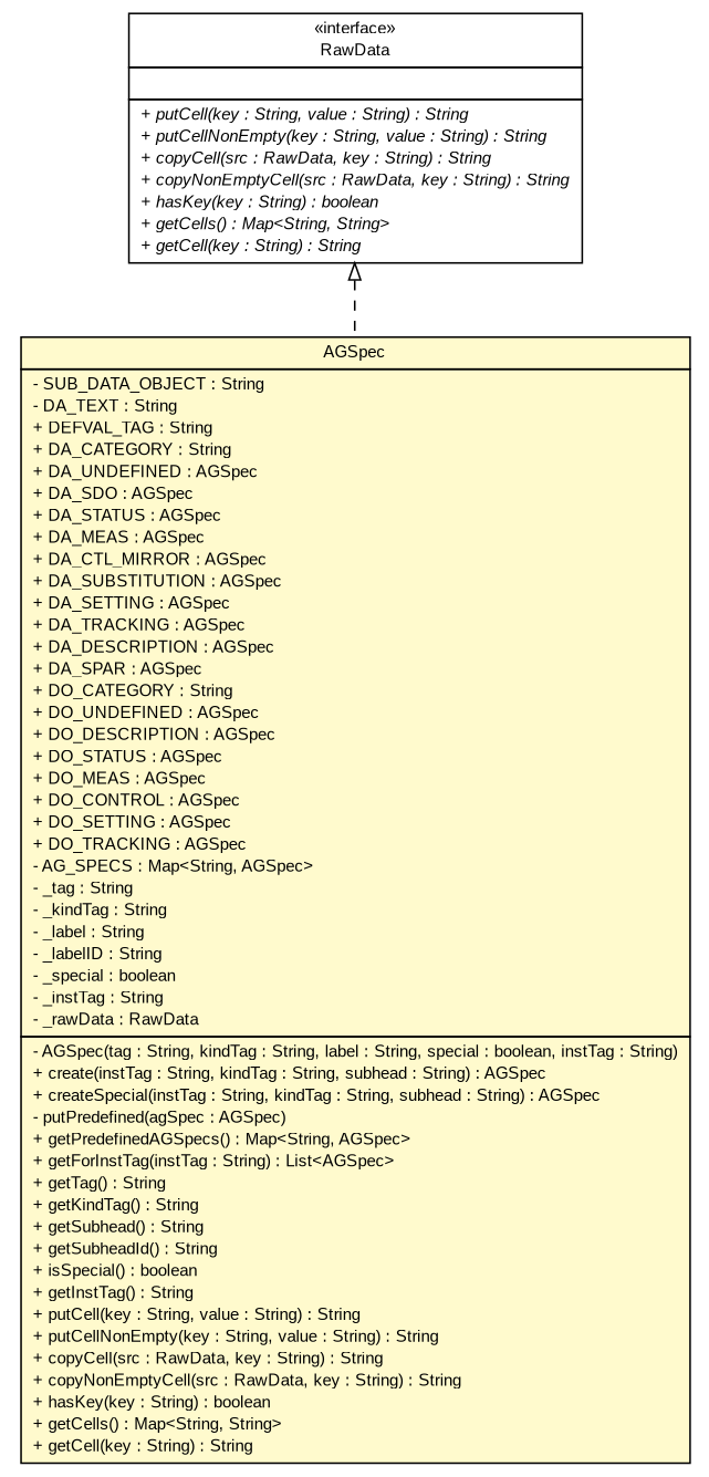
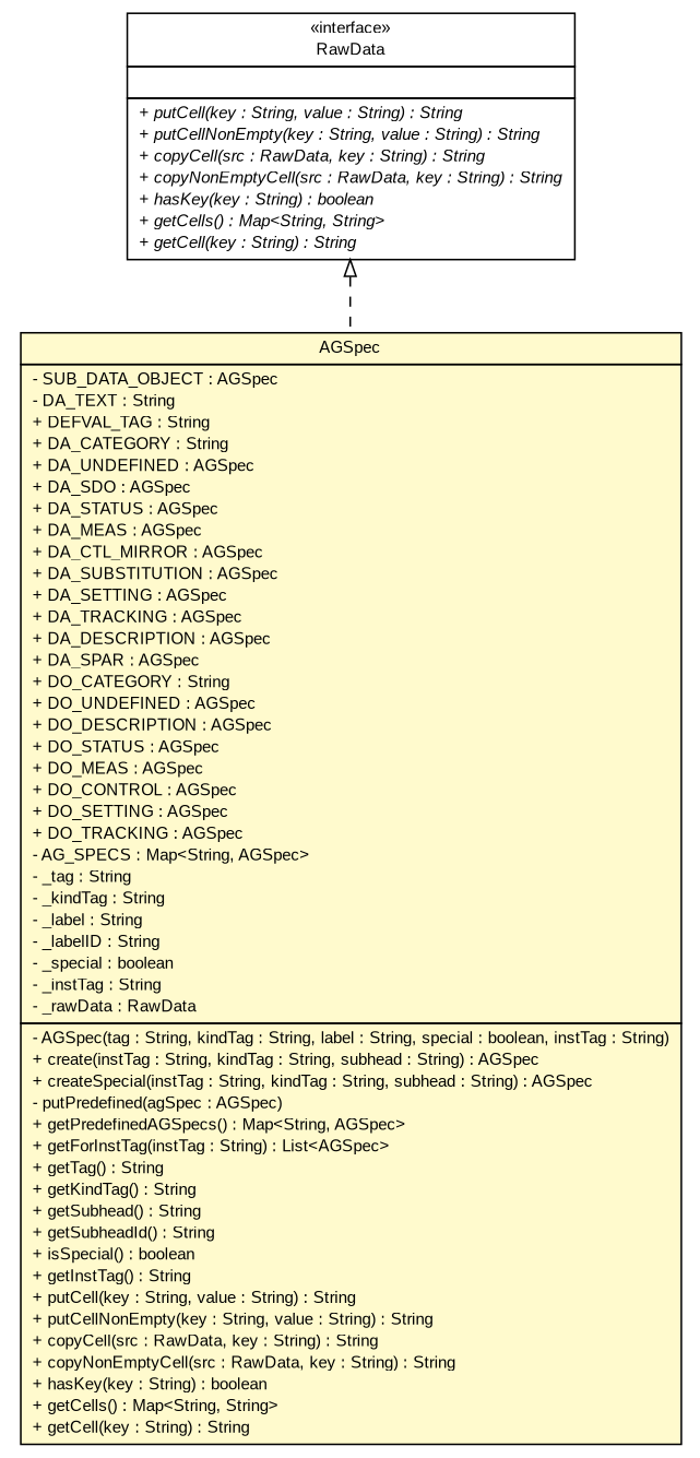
  digraph {
    nodesep=0.25
    ranksep=0.5
    node [fontcolor=black fontname=arial fontsize=10.0 shape=plaintext]
    n1 [label=<<table title="org.tanjakostic.jcleancim.docgen.collector.RawData" border="0" cellborder="1" cellspacing="0" cellpadding="2" port="p" href="./RawData.html"> 		<tr><td><table border="0" cellspacing="0" cellpadding="1"> <tr><td align="center" balign="center"> &#171;interface&#187; </td></tr> <tr><td align="center" balign="center"> RawData </td></tr> 		</table></td></tr> 		<tr><td><table border="0" cellspacing="0" cellpadding="1"> <tr><td align="left" balign="left">  </td></tr> 		</table></td></tr> 		<tr><td><table border="0" cellspacing="0" cellpadding="1"> <tr><td align="left" balign="left"><font face="Arial Italic" point-size="10.0"> + putCell(key : String, value : String) : String </font></td></tr> <tr><td align="left" balign="left"><font face="Arial Italic" point-size="10.0"> + putCellNonEmpty(key : String, value : String) : String </font></td></tr> <tr><td align="left" balign="left"><font face="Arial Italic" point-size="10.0"> + copyCell(src : RawData, key : String) : String </font></td></tr> <tr><td align="left" balign="left"><font face="Arial Italic" point-size="10.0"> + copyNonEmptyCell(src : RawData, key : String) : String </font></td></tr> <tr><td align="left" balign="left"><font face="Arial Italic" point-size="10.0"> + hasKey(key : String) : boolean </font></td></tr> <tr><td align="left" balign="left"><font face="Arial Italic" point-size="10.0"> + getCells() : Map&lt;String, String&gt; </font></td></tr> <tr><td align="left" balign="left"><font face="Arial Italic" point-size="10.0"> + getCell(key : String) : String </font></td></tr> 		</table></td></tr> 		</table>>]
-   n2 [label=<<table title="org.tanjakostic.jcleancim.docgen.collector.AGSpec" border="0" cellborder="1" cellspacing="0" cellpadding="2" port="p" bgcolor="lemonChiffon" href="./AGSpec.html"> 		<tr><td><table border="0" cellspacing="0" cellpadding="1"> <tr><td align="center" balign="center"> AGSpec </td></tr> 		</table></td></tr> 		<tr><td><table border="0" cellspacing="0" cellpadding="1"> <tr><td align="left" balign="left"> - SUB_DATA_OBJECT : String </td></tr> <tr><td align="left" balign="left"> - DA_TEXT : String </td></tr> <tr><td align="left" balign="left"> + DEFVAL_TAG : String </td></tr> <tr><td align="left" balign="left"> + DA_CATEGORY : String </td></tr> <tr><td align="left" balign="left"> + DA_UNDEFINED : AGSpec </td></tr> <tr><td align="left" balign="left"> + DA_SDO : AGSpec </td></tr> <tr><td align="left" balign="left"> + DA_STATUS : AGSpec </td></tr> <tr><td align="left" balign="left"> + DA_MEAS : AGSpec </td></tr> <tr><td align="left" balign="left"> + DA_CTL_MIRROR : AGSpec </td></tr> <tr><td align="left" balign="left"> + DA_SUBSTITUTION : AGSpec </td></tr> <tr><td align="left" balign="left"> + DA_SETTING : AGSpec </td></tr> <tr><td align="left" balign="left"> + DA_TRACKING : AGSpec </td></tr> <tr><td align="left" balign="left"> + DA_DESCRIPTION : AGSpec </td></tr> <tr><td align="left" balign="left"> + DA_SPAR : AGSpec </td></tr> <tr><td align="left" balign="left"> + DO_CATEGORY : String </td></tr> <tr><td align="left" balign="left"> + DO_UNDEFINED : AGSpec </td></tr> <tr><td align="left" balign="left"> + DO_DESCRIPTION : AGSpec </td></tr> <tr><td align="left" balign="left"> + DO_STATUS : AGSpec </td></tr> <tr><td align="left" balign="left"> + DO_MEAS : AGSpec </td></tr> <tr><td align="left" balign="left"> + DO_CONTROL : AGSpec </td></tr> <tr><td align="left" balign="left"> + DO_SETTING : AGSpec </td></tr> <tr><td align="left" balign="left"> + DO_TRACKING : AGSpec </td></tr> <tr><td align="left" balign="left"> - AG_SPECS : Map&lt;String, AGSpec&gt; </td></tr> <tr><td align="left" balign="left"> - _tag : String </td></tr> <tr><td align="left" balign="left"> - _kindTag : String </td></tr> <tr><td align="left" balign="left"> - _label : String </td></tr> <tr><td align="left" balign="left"> - _labelID : String </td></tr> <tr><td align="left" balign="left"> - _special : boolean </td></tr> <tr><td align="left" balign="left"> - _instTag : String </td></tr> <tr><td align="left" balign="left"> - _rawData : RawData </td></tr> 		</table></td></tr> 		<tr><td><table border="0" cellspacing="0" cellpadding="1"> <tr><td align="left" balign="left"> - AGSpec(tag : String, kindTag : String, label : String, special : boolean, instTag : String) </td></tr> <tr><td align="left" balign="left"> + create(instTag : String, kindTag : String, subhead : String) : AGSpec </td></tr> <tr><td align="left" balign="left"> + createSpecial(instTag : String, kindTag : String, subhead : String) : AGSpec </td></tr> <tr><td align="left" balign="left"> - putPredefined(agSpec : AGSpec) </td></tr> <tr><td align="left" balign="left"> + getPredefinedAGSpecs() : Map&lt;String, AGSpec&gt; </td></tr> <tr><td align="left" balign="left"> + getForInstTag(instTag : String) : List&lt;AGSpec&gt; </td></tr> <tr><td align="left" balign="left"> + getTag() : String </td></tr> <tr><td align="left" balign="left"> + getKindTag() : String </td></tr> <tr><td align="left" balign="left"> + getSubhead() : String </td></tr> <tr><td align="left" balign="left"> + getSubheadId() : String </td></tr> <tr><td align="left" balign="left"> + isSpecial() : boolean </td></tr> <tr><td align="left" balign="left"> + getInstTag() : String </td></tr> <tr><td align="left" balign="left"> + putCell(key : String, value : String) : String </td></tr> <tr><td align="left" balign="left"> + putCellNonEmpty(key : String, value : String) : String </td></tr> <tr><td align="left" balign="left"> + copyCell(src : RawData, key : String) : String </td></tr> <tr><td align="left" balign="left"> + copyNonEmptyCell(src : RawData, key : String) : String </td></tr> <tr><td align="left" balign="left"> + hasKey(key : String) : boolean </td></tr> <tr><td align="left" balign="left"> + getCells() : Map&lt;String, String&gt; </td></tr> <tr><td align="left" balign="left"> + getCell(key : String) : String </td></tr> 		</table></td></tr> 		</table>>]
+   n2 [label=<<table title="org.tanjakostic.jcleancim.docgen.collector.AGSpec" border="0" cellborder="1" cellspacing="0" cellpadding="2" port="p" bgcolor="lemonChiffon" href="./AGSpec.html"> 		<tr><td><table border="0" cellspacing="0" cellpadding="1"> <tr><td align="center" balign="center"> AGSpec </td></tr> 		</table></td></tr> 		<tr><td><table border="0" cellspacing="0" cellpadding="1"> <tr><td align="left" balign="left"> - SUB_DATA_OBJECT : AGSpec </td></tr> <tr><td align="left" balign="left"> - DA_TEXT : String </td></tr> <tr><td align="left" balign="left"> + DEFVAL_TAG : String </td></tr> <tr><td align="left" balign="left"> + DA_CATEGORY : String </td></tr> <tr><td align="left" balign="left"> + DA_UNDEFINED : AGSpec </td></tr> <tr><td align="left" balign="left"> + DA_SDO : AGSpec </td></tr> <tr><td align="left" balign="left"> + DA_STATUS : AGSpec </td></tr> <tr><td align="left" balign="left"> + DA_MEAS : AGSpec </td></tr> <tr><td align="left" balign="left"> + DA_CTL_MIRROR : AGSpec </td></tr> <tr><td align="left" balign="left"> + DA_SUBSTITUTION : AGSpec </td></tr> <tr><td align="left" balign="left"> + DA_SETTING : AGSpec </td></tr> <tr><td align="left" balign="left"> + DA_TRACKING : AGSpec </td></tr> <tr><td align="left" balign="left"> + DA_DESCRIPTION : AGSpec </td></tr> <tr><td align="left" balign="left"> + DA_SPAR : AGSpec </td></tr> <tr><td align="left" balign="left"> + DO_CATEGORY : String </td></tr> <tr><td align="left" balign="left"> + DO_UNDEFINED : AGSpec </td></tr> <tr><td align="left" balign="left"> + DO_DESCRIPTION : AGSpec </td></tr> <tr><td align="left" balign="left"> + DO_STATUS : AGSpec </td></tr> <tr><td align="left" balign="left"> + DO_MEAS : AGSpec </td></tr> <tr><td align="left" balign="left"> + DO_CONTROL : AGSpec </td></tr> <tr><td align="left" balign="left"> + DO_SETTING : AGSpec </td></tr> <tr><td align="left" balign="left"> + DO_TRACKING : AGSpec </td></tr> <tr><td align="left" balign="left"> - AG_SPECS : Map&lt;String, AGSpec&gt; </td></tr> <tr><td align="left" balign="left"> - _tag : String </td></tr> <tr><td align="left" balign="left"> - _kindTag : String </td></tr> <tr><td align="left" balign="left"> - _label : String </td></tr> <tr><td align="left" balign="left"> - _labelID : String </td></tr> <tr><td align="left" balign="left"> - _special : boolean </td></tr> <tr><td align="left" balign="left"> - _instTag : String </td></tr> <tr><td align="left" balign="left"> - _rawData : RawData </td></tr> 		</table></td></tr> 		<tr><td><table border="0" cellspacing="0" cellpadding="1"> <tr><td align="left" balign="left"> - AGSpec(tag : String, kindTag : String, label : String, special : boolean, instTag : String) </td></tr> <tr><td align="left" balign="left"> + create(instTag : String, kindTag : String, subhead : String) : AGSpec </td></tr> <tr><td align="left" balign="left"> + createSpecial(instTag : String, kindTag : String, subhead : String) : AGSpec </td></tr> <tr><td align="left" balign="left"> - putPredefined(agSpec : AGSpec) </td></tr> <tr><td align="left" balign="left"> + getPredefinedAGSpecs() : Map&lt;String, AGSpec&gt; </td></tr> <tr><td align="left" balign="left"> + getForInstTag(instTag : String) : List&lt;AGSpec&gt; </td></tr> <tr><td align="left" balign="left"> + getTag() : String </td></tr> <tr><td align="left" balign="left"> + getKindTag() : String </td></tr> <tr><td align="left" balign="left"> + getSubhead() : String </td></tr> <tr><td align="left" balign="left"> + getSubheadId() : String </td></tr> <tr><td align="left" balign="left"> + isSpecial() : boolean </td></tr> <tr><td align="left" balign="left"> + getInstTag() : String </td></tr> <tr><td align="left" balign="left"> + putCell(key : String, value : String) : String </td></tr> <tr><td align="left" balign="left"> + putCellNonEmpty(key : String, value : String) : String </td></tr> <tr><td align="left" balign="left"> + copyCell(src : RawData, key : String) : String </td></tr> <tr><td align="left" balign="left"> + copyNonEmptyCell(src : RawData, key : String) : String </td></tr> <tr><td align="left" balign="left"> + hasKey(key : String) : boolean </td></tr> <tr><td align="left" balign="left"> + getCells() : Map&lt;String, String&gt; </td></tr> <tr><td align="left" balign="left"> + getCell(key : String) : String </td></tr> 		</table></td></tr> 		</table>>]
    n1 -> n2 [arrowtail=empty dir=back fontname=arial fontsize=10 headport=p labelfontname=arial labelfontsize=10 style=dashed tailport=p]
  }
